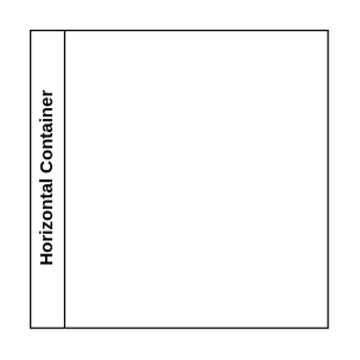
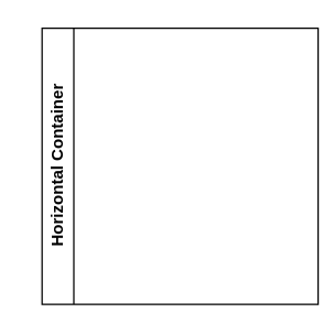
  <mxCell id="0" />
  <mxCell id="1" parent="0" />
- <mxCell id="2" value="Horizontal Container" style="swimlane;horizontal=0;whiteSpace=wrap;html=1;" vertex="1" parent="1"><mxGeometry x="20" y="20" width="200" height="200" as="geometry" /></mxCell>
+ <mxCell id="2" value="Horizontal Container" style="swimlane;horizontal=0;whiteSpace=wrap;html=1;" vertex="1" parent="1"><mxGeometry x="30" y="20" width="200" height="200" as="geometry" /></mxCell>
